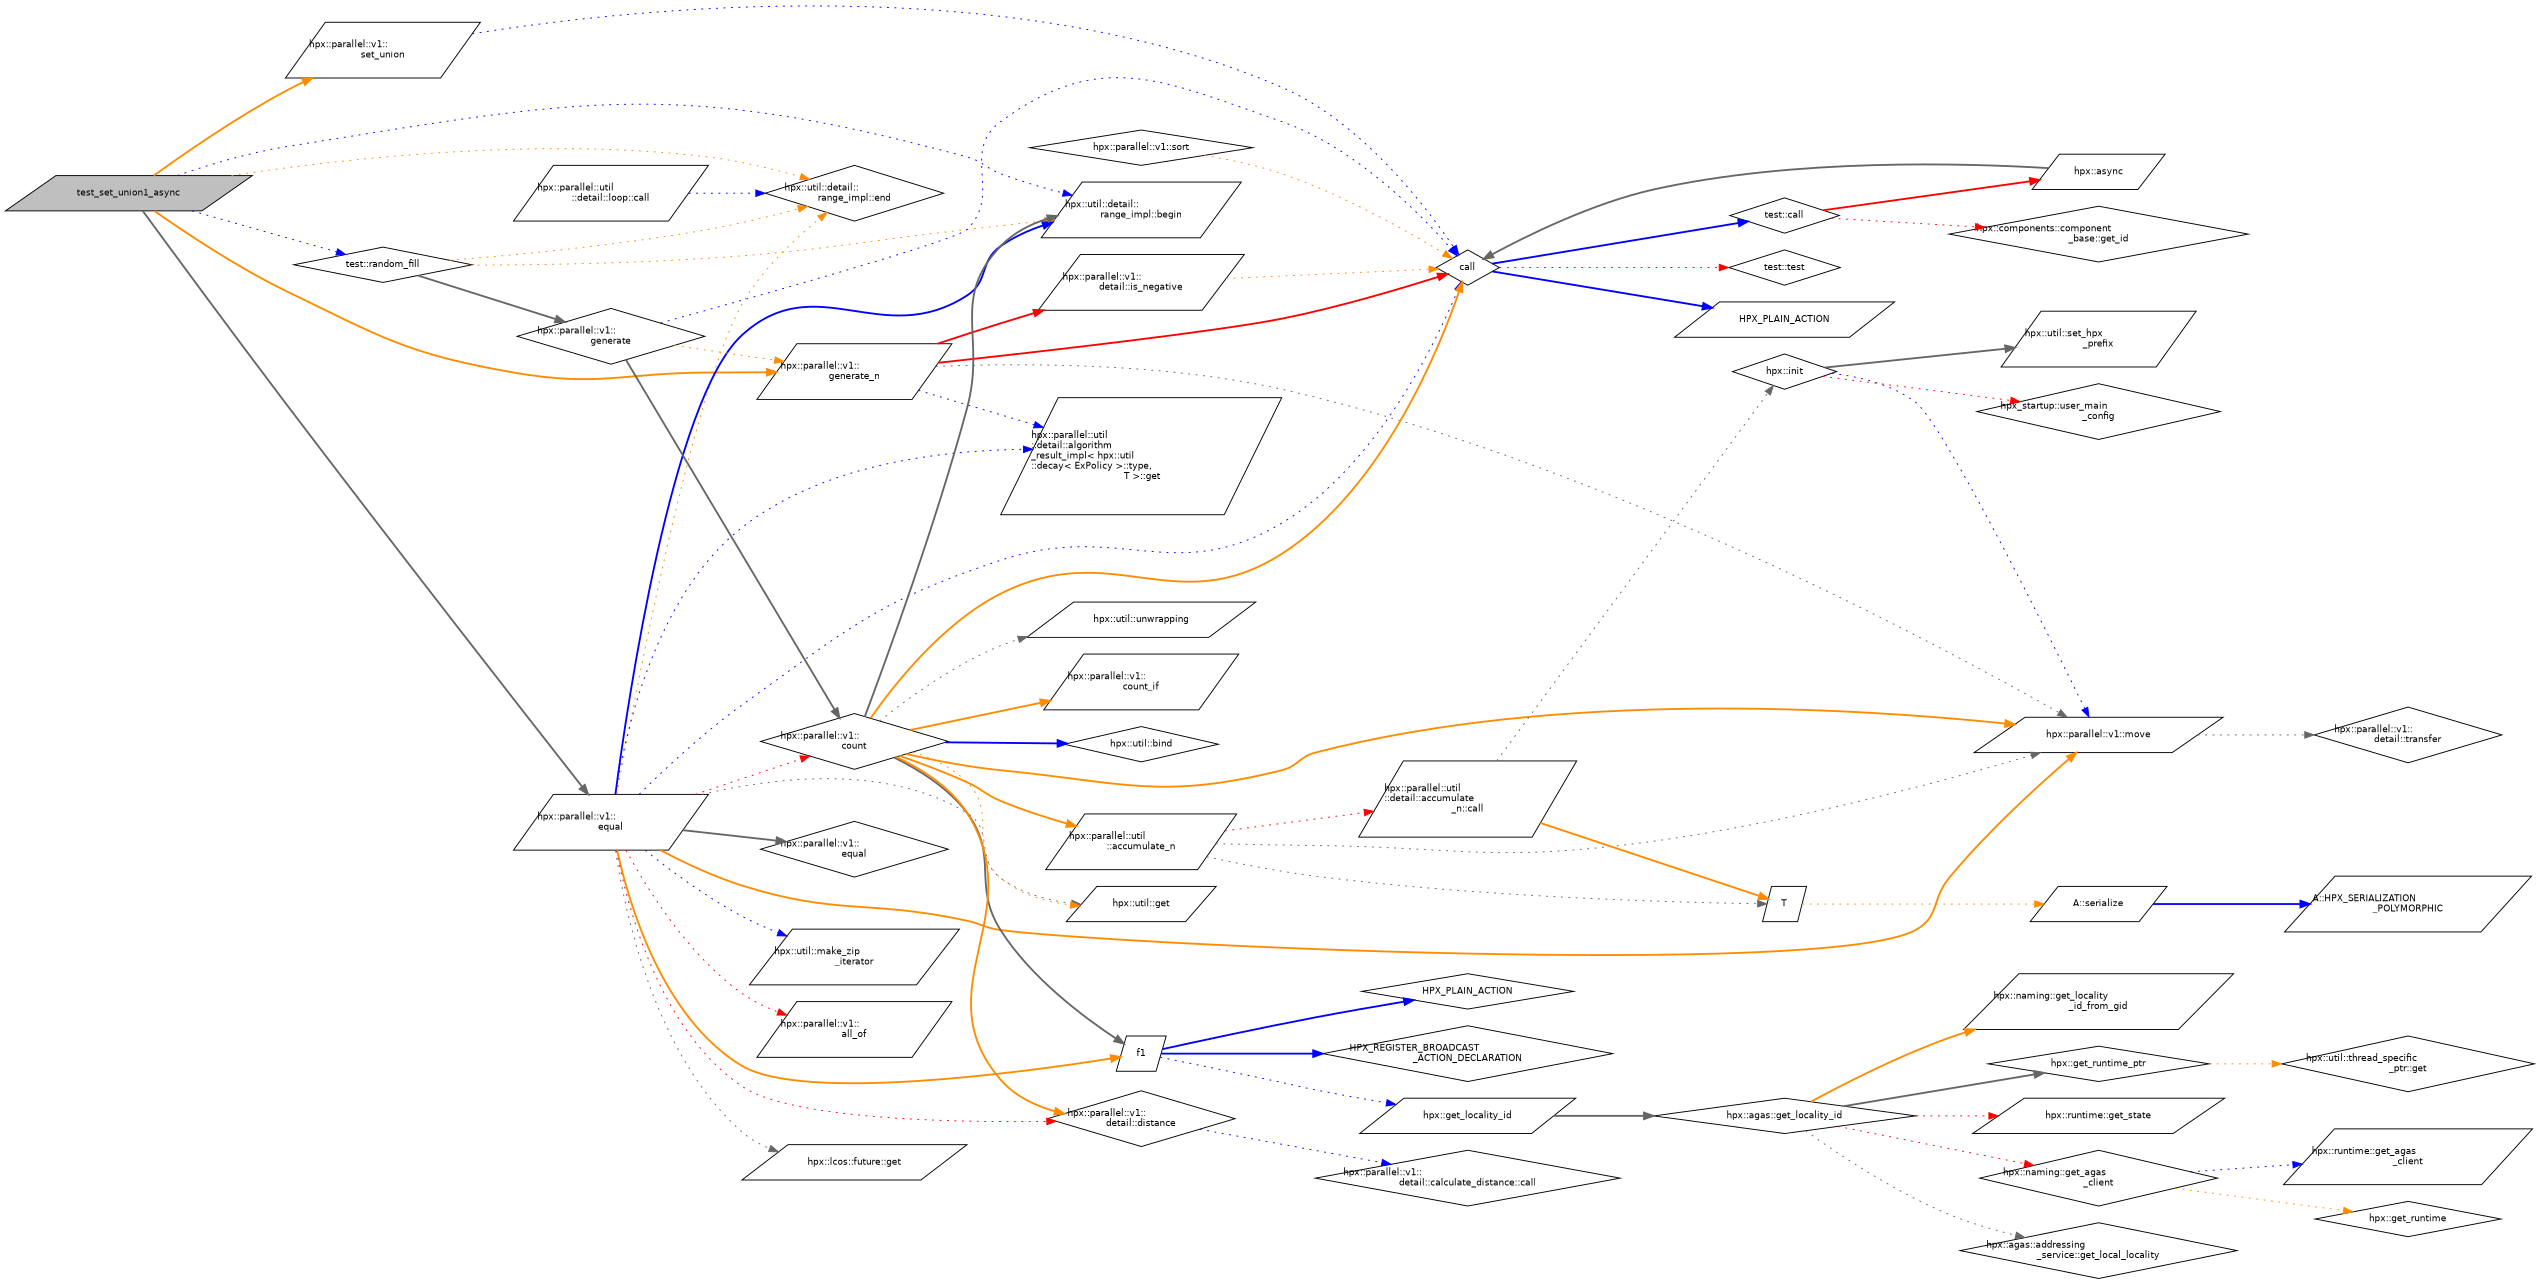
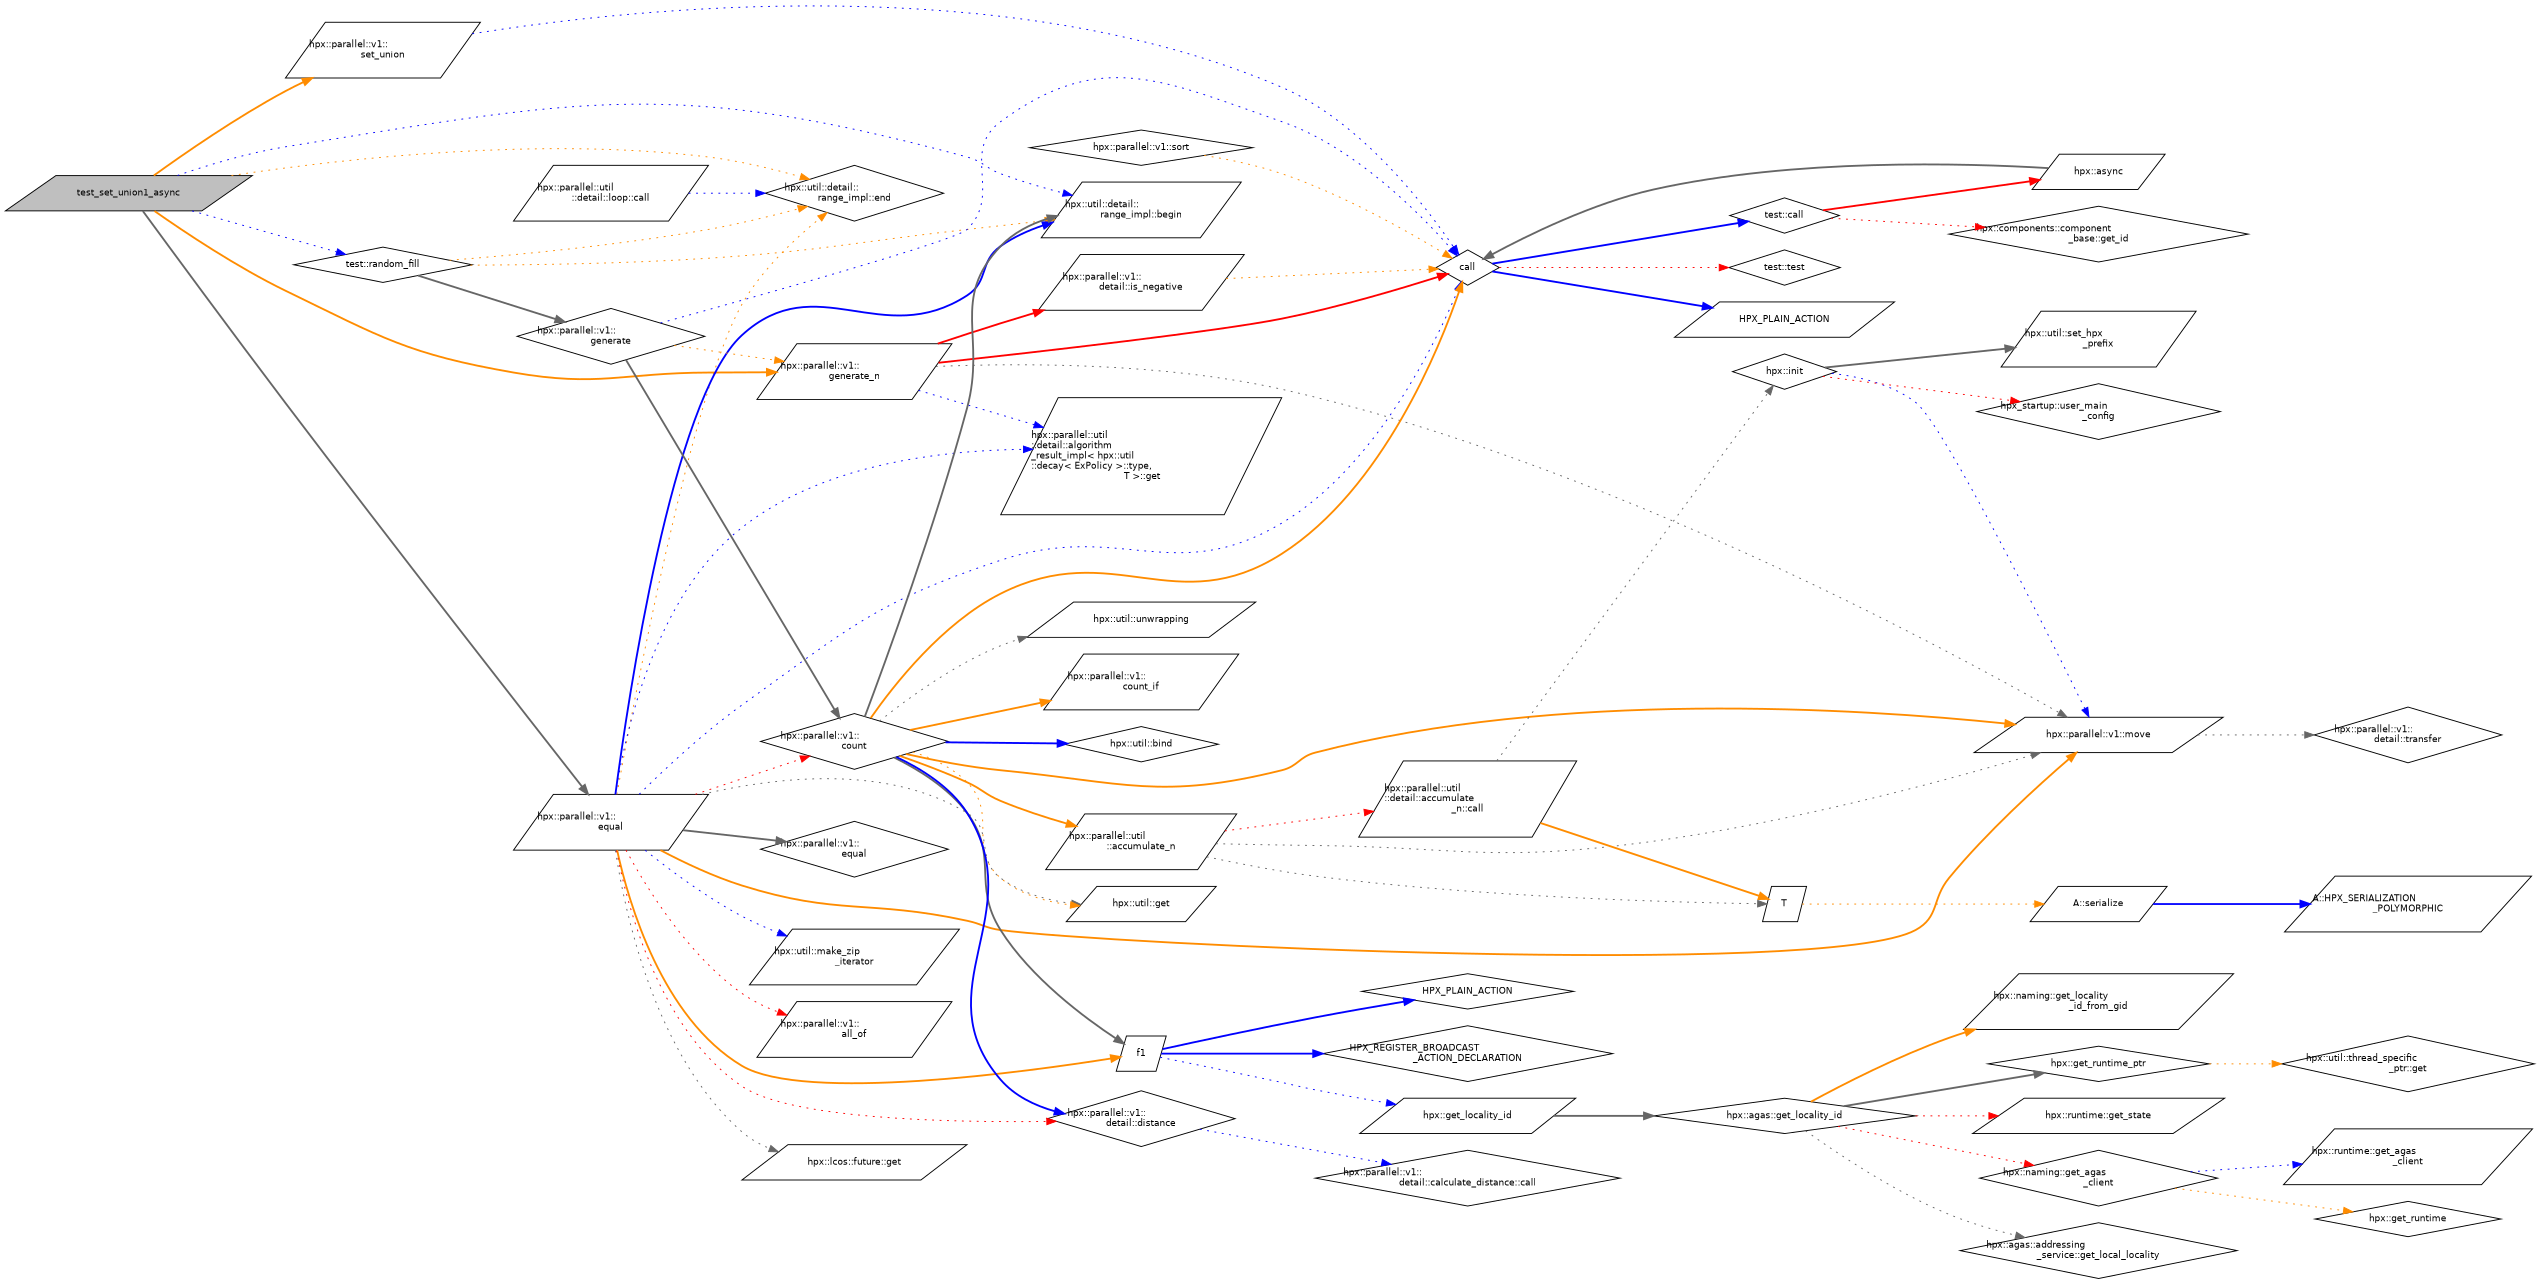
  digraph {
    rankdir=LR
    node [color=black fillcolor=white fontname=Helvetica fontsize=10 shape=parallelogram style=filled]
    edge [color=blue fontname=Helvetica fontsize=10 labelfontname=Helvetica labelfontsize=10 style=dotted]
    n1 [fillcolor=grey75 fontcolor=black height=0.2 label=test_set_union1_async width=0.4]
    n2 [height=0.2 label="test::random_fill" shape=diamond width=0.4]
    n3 [height=0.2 label="hpx::util::detail::\lrange_impl::end" shape=diamond width=0.4]
    n4 [height=0.2 label="hpx::util::detail::\lrange_impl::begin" width=0.4]
    n5 [height=0.2 label="hpx::parallel::v1::\lset_union" width=0.4]
    n6 [height=0.2 label="hpx::parallel::v1::\lequal" width=0.4]
    n7 [height=0.2 label="hpx::parallel::v1::\lgenerate_n" width=0.4]
    n8 [height=0.2 label="hpx::parallel::v1::\lgenerate" shape=diamond width=0.4]
    n9 [height=0.2 label="hpx::parallel::v1::sort" shape=diamond width=0.4]
    n10 [height=0.2 label=call shape=diamond width=0.4]
    n11 [height=0.2 label="hpx::parallel::v1::\lcount" shape=diamond width=0.4]
    n12 [height=0.2 label="hpx::parallel::util\l::detail::algorithm\l_result_impl\< hpx::util\l::decay\< ExPolicy \>::type,\l T \>::get" width=0.4]
    n13 [height=0.2 label="hpx::parallel::v1::move" width=0.4]
    n14 [height=0.2 label=f1 width=0.4]
    n15 [height=0.2 label="hpx::util::get" width=0.4]
    n16 [height=0.2 label="hpx::parallel::v1::\ldetail::distance" shape=diamond width=0.4]
    n17 [height=0.2 label="hpx::parallel::v1::\lequal" shape=diamond width=0.4]
    n18 [height=0.2 label="hpx::util::make_zip\l_iterator" width=0.4]
    n19 [height=0.2 label="hpx::parallel::v1::\lall_of" width=0.4]
    n20 [height=0.2 label="hpx::lcos::future::get" width=0.4]
    n21 [height=0.2 label="hpx::parallel::v1::\ldetail::is_negative" width=0.4]
    n22 [height=0.2 label="test::test" shape=diamond width=0.4]
    n23 [height=0.2 label=HPX_PLAIN_ACTION width=0.4]
    n24 [height=0.2 label="test::call" shape=diamond width=0.4]
    n25 [height=0.2 label="hpx::parallel::v1::\lcount_if" width=0.4]
    n26 [height=0.2 label="hpx::util::bind" shape=diamond width=0.4]
    n27 [height=0.2 label="hpx::util::unwrapping" width=0.4]
    n28 [height=0.2 label="hpx::parallel::util\l::accumulate_n" width=0.4]
    n29 [height=0.2 label="hpx::parallel::v1::\ldetail::transfer" shape=diamond width=0.4]
    n30 [height=0.2 label="hpx::async" width=0.4]
    n31 [height=0.2 label="hpx::components::component\l_base::get_id" shape=diamond width=0.4]
    n32 [height=0.2 label="hpx::get_locality_id" width=0.4]
    n33 [height=0.2 label=HPX_PLAIN_ACTION shape=diamond width=0.4]
    n34 [height=0.2 label="HPX_REGISTER_BROADCAST\l_ACTION_DECLARATION" shape=diamond width=0.4]
    n35 [height=0.2 label="hpx::parallel::v1::\ldetail::calculate_distance::call" shape=diamond width=0.4]
    n36 [height=0.2 label="hpx::parallel::util\l::detail::accumulate\l_n::call" width=0.4]
    n37 [height=0.2 label=T width=0.4]
    n38 [height=0.2 label="hpx::agas::get_locality_id" shape=diamond width=0.4]
    n39 [height=0.2 label="hpx::get_runtime_ptr" shape=diamond width=0.4]
    n40 [height=0.2 label="hpx::runtime::get_state" width=0.4]
    n41 [height=0.2 label="hpx::naming::get_agas\l_client" shape=diamond width=0.4]
    n42 [height=0.2 label="hpx::agas::addressing\l_service::get_local_locality" shape=diamond width=0.4]
    n43 [height=0.2 label="hpx::naming::get_locality\l_id_from_gid" width=0.4]
    n44 [height=0.2 label="hpx::util::thread_specific\l_ptr::get" shape=diamond width=0.4]
    n45 [height=0.2 label="hpx::get_runtime" shape=diamond width=0.4]
    n46 [height=0.2 label="hpx::runtime::get_agas\l_client" width=0.4]
    n47 [height=0.2 label="hpx::parallel::util\l::detail::loop::call" width=0.4]
    n48 [height=0.2 label="hpx::init" shape=diamond width=0.4]
    n49 [height=0.2 label="A::serialize" width=0.4]
    n50 [height=0.2 label="hpx::util::set_hpx\l_prefix" width=0.4]
    n51 [height=0.2 label="hpx_startup::user_main\l_config" shape=diamond width=0.4]
    n52 [height=0.2 label="A::HPX_SERIALIZATION\l_POLYMORPHIC" width=0.4]
    n1 -> n2
    n1 -> n3 [color=darkorange]
    n1 -> n4
    n1 -> n5 [color=darkorange style=bold]
    n1 -> n6 [color=gray40 style=bold]
    n1 -> n7 [color=darkorange style=bold]
    n2 -> n3 [color=darkorange]
    n2 -> n4 [color=darkorange]
    n2 -> n8 [color=gray40 style=bold]
    n5 -> n10
    n6 -> n3 [color=darkorange]
    n6 -> n4 [style=bold]
    n6 -> n10
    n6 -> n11 [color=red]
    n6 -> n12
    n6 -> n13 [color=darkorange style=bold]
    n6 -> n14 [color=darkorange style=bold]
    n6 -> n15 [color=gray40]
    n6 -> n16 [color=red]
    n6 -> n17 [color=gray40 style=bold]
    n6 -> n18
    n6 -> n19 [color=red]
    n6 -> n20 [color=gray40]
    n7 -> n10 [color=red style=bold]
    n7 -> n12
    n7 -> n13 [color=gray40]
    n7 -> n21 [color=red style=bold]
    n8 -> n7 [color=darkorange]
    n8 -> n10
    n8 -> n11 [color=gray40 style=bold]
    n9 -> n10 [color=darkorange]
    n10 -> n22 [color=red]
    n10 -> n23 [style=bold]
    n10 -> n24 [style=bold]
    n11 -> n4 [color=gray40 style=bold]
    n11 -> n10 [color=darkorange style=bold]
    n11 -> n13 [color=darkorange style=bold]
    n11 -> n14 [color=gray40 style=bold]
    n11 -> n15 [color=darkorange]
-   n11 -> n16 [color=darkorange style=bold]
+   n11 -> n16 [style=bold]
    n11 -> n25 [color=darkorange style=bold]
    n11 -> n26 [style=bold]
    n11 -> n27 [color=gray40]
    n11 -> n28 [color=darkorange style=bold]
    n13 -> n29 [color=gray40]
    n14 -> n32
    n14 -> n33 [style=bold]
    n14 -> n34 [style=bold]
    n16 -> n35
    n21 -> n10 [color=darkorange]
    n24 -> n30 [color=red style=bold]
    n24 -> n31 [color=red]
    n28 -> n13 [color=gray40]
    n28 -> n36 [color=red]
    n28 -> n37 [color=gray40]
    n30 -> n10 [color=gray40 style=bold]
    n32 -> n38 [color=gray40 style=bold]
    n36 -> n37 [color=darkorange style=bold]
    n36 -> n48 [color=gray40]
    n37 -> n49 [color=darkorange]
    n38 -> n39 [color=gray40 style=bold]
    n38 -> n40 [color=red]
    n38 -> n41 [color=red]
    n38 -> n42 [color=gray40]
    n38 -> n43 [color=darkorange style=bold]
    n39 -> n44 [color=darkorange]
    n41 -> n45 [color=darkorange]
    n41 -> n46
    n47 -> n3
    n48 -> n13
    n48 -> n50 [color=gray40 style=bold]
    n48 -> n51 [color=red]
    n49 -> n52 [style=bold]
  }
